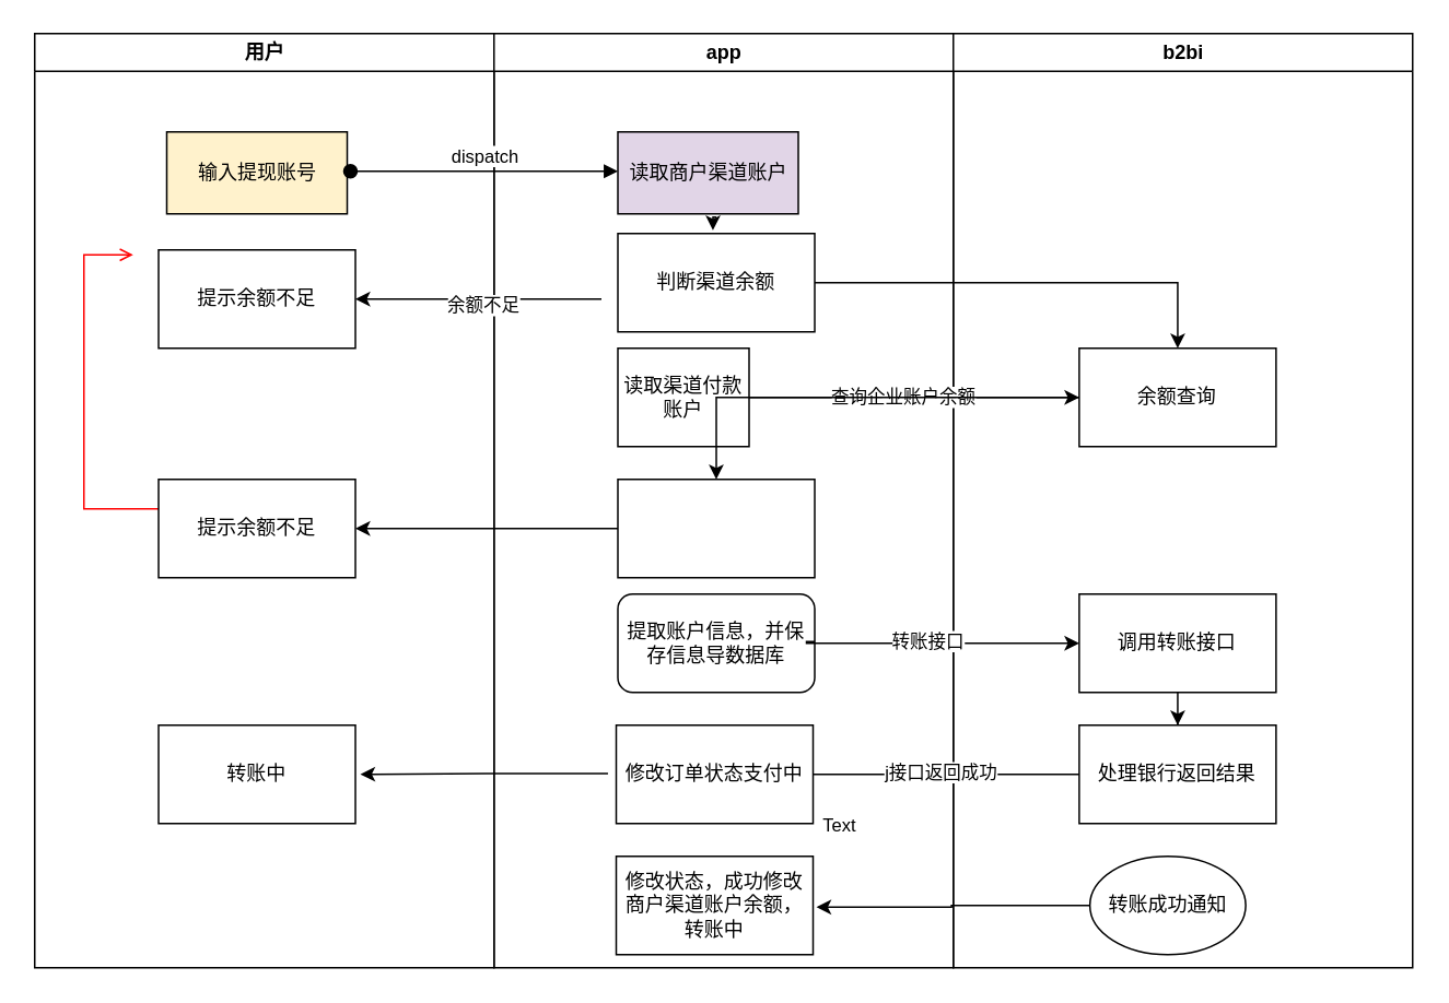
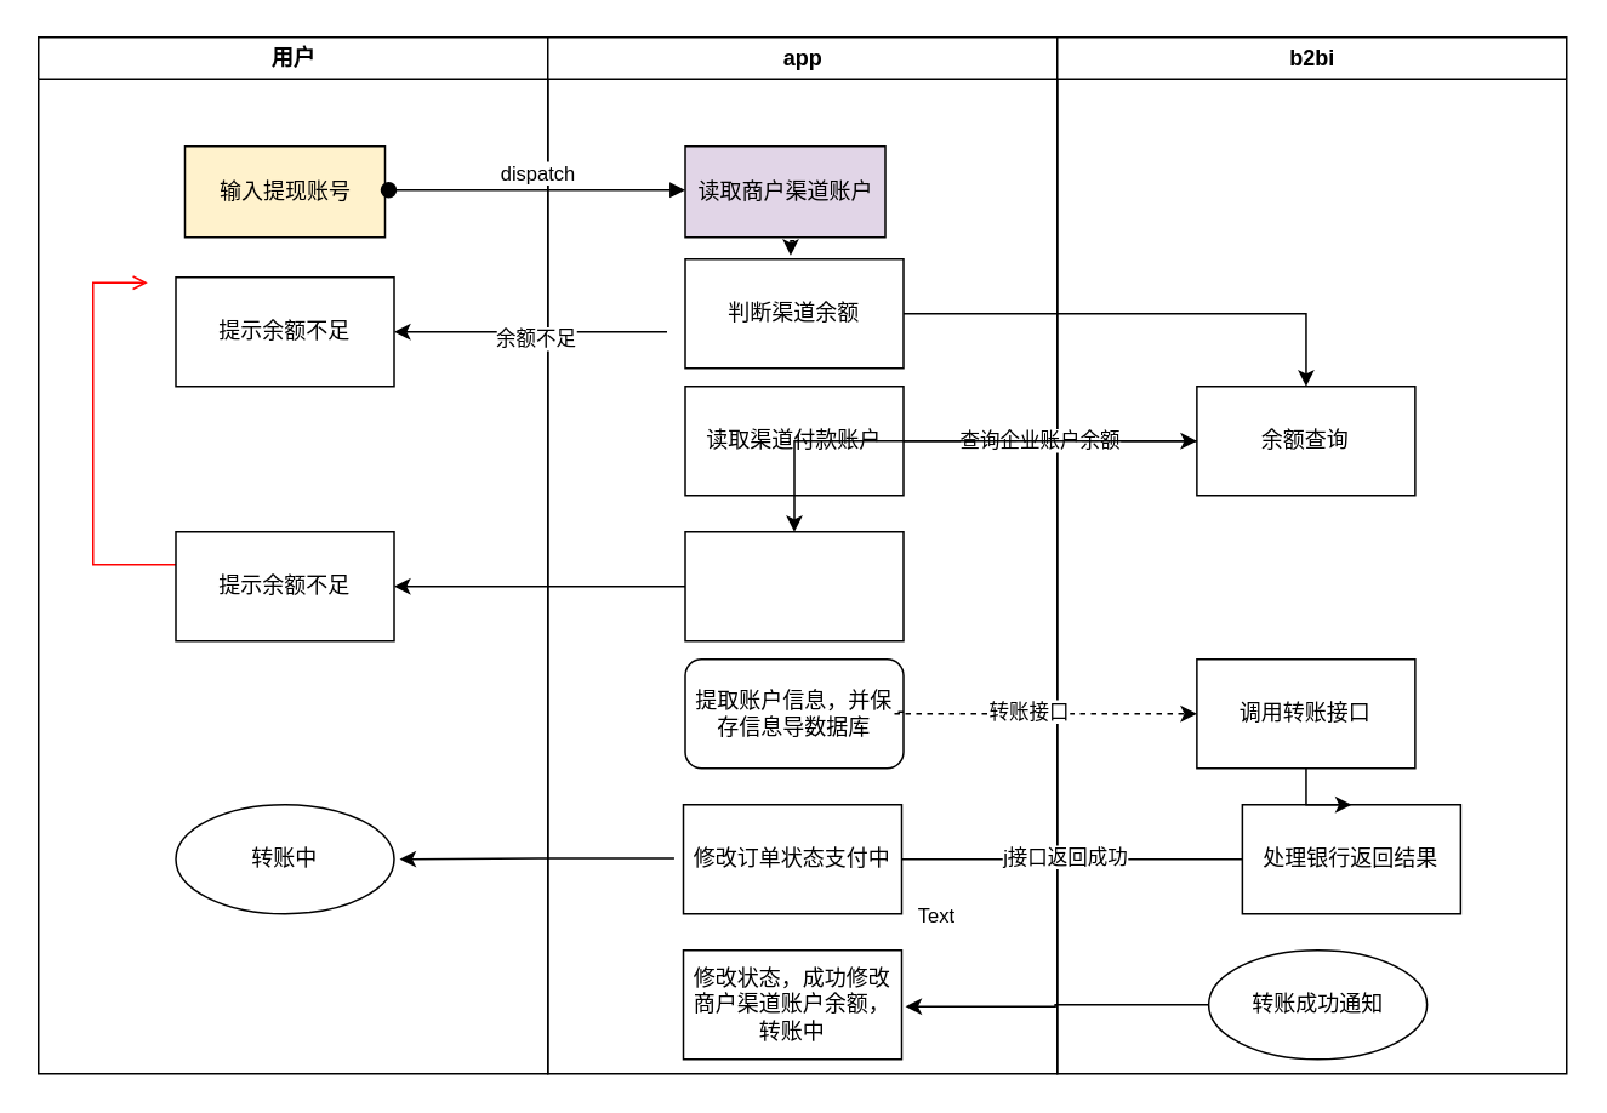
  <mxCell id="0" />
  <mxCell id="1" parent="0" />
  <mxCell id="2" value="用户" style="swimlane;whiteSpace=wrap" parent="1" vertex="1"><mxGeometry x="20.5" y="20" width="280" height="570" as="geometry" /></mxCell>
  <mxCell id="3" value="" style="edgeStyle=elbowEdgeStyle;elbow=horizontal;strokeColor=#FF0000;endArrow=open;endFill=1;rounded=0" parent="2" edge="1"><mxGeometry width="100" height="100" relative="1" as="geometry"><mxPoint x="160" y="290" as="sourcePoint" /><mxPoint x="60" y="135" as="targetPoint" /><Array as="points"><mxPoint x="30" y="250" /></Array></mxGeometry></mxCell>
  <mxCell id="4" value="输入提现账号" style="html=1;fillColor=#fff2cc;" vertex="1" parent="2"><mxGeometry x="80.5" y="60" width="110" height="50" as="geometry" /></mxCell>
  <mxCell id="5" value="提示余额不足" style="whiteSpace=wrap;html=1;fillColor=rgb(255, 255, 255);strokeColor=rgb(0, 0, 0);fontColor=rgb(0, 0, 0);" vertex="1" parent="2"><mxGeometry x="75.5" y="132" width="120" height="60" as="geometry" /></mxCell>
- <mxCell id="6" value="转账中" style="whiteSpace=wrap;html=1;fillColor=rgb(255, 255, 255);strokeColor=rgb(0, 0, 0);fontColor=rgb(0, 0, 0);" vertex="1" parent="2"><mxGeometry x="75.5" y="422" width="120" height="60" as="geometry" /></mxCell>
+ <mxCell id="6" value="转账中" style="ellipse;whiteSpace=wrap;html=1;fillColor=rgb(255, 255, 255);strokeColor=rgb(0, 0, 0);fontColor=rgb(0, 0, 0);" vertex="1" parent="2"><mxGeometry x="75.5" y="422" width="120" height="60" as="geometry" /></mxCell>
  <mxCell id="7" value="提示余额不足" style="whiteSpace=wrap;html=1;fillColor=rgb(255, 255, 255);strokeColor=rgb(0, 0, 0);fontColor=rgb(0, 0, 0);" vertex="1" parent="2"><mxGeometry x="75.5" y="272" width="120" height="60" as="geometry" /></mxCell>
  <mxCell id="8" value="app" style="swimlane;whiteSpace=wrap" parent="1" vertex="1"><mxGeometry x="300.5" y="20" width="280" height="570" as="geometry" /></mxCell>
  <mxCell id="9" value="读取商户渠道账户" style="html=1;fillColor=#e1d5e7;" vertex="1" parent="8"><mxGeometry x="75.5" y="60" width="110" height="50" as="geometry" /></mxCell>
  <mxCell id="10" value="判断渠道余额" style="whiteSpace=wrap;html=1;fillColor=rgb(255, 255, 255);strokeColor=rgb(0, 0, 0);fontColor=rgb(0, 0, 0);" vertex="1" parent="8"><mxGeometry x="75.5" y="122" width="120" height="60" as="geometry" /></mxCell>
  <mxCell id="11" value="" style="edgeStyle=orthogonalEdgeStyle;rounded=0;orthogonalLoop=1;jettySize=auto;html=1;entryX=0.483;entryY=-0.033;entryDx=0;entryDy=0;entryPerimeter=0;" edge="1" parent="8" target="10"><mxGeometry relative="1" as="geometry"><mxPoint x="135.5" y="112" as="sourcePoint" /></mxGeometry></mxCell>
- <mxCell id="12" value="读取渠道付款账户" style="whiteSpace=wrap;html=1;fillColor=rgb(255, 255, 255);strokeColor=rgb(0, 0, 0);fontColor=rgb(0, 0, 0);" vertex="1" parent="8"><mxGeometry x="75.5" y="192" width="80" height="60" as="geometry" /></mxCell>
+ <mxCell id="12" value="读取渠道付款账户" style="whiteSpace=wrap;html=1;fillColor=rgb(255, 255, 255);strokeColor=rgb(0, 0, 0);fontColor=rgb(0, 0, 0);" vertex="1" parent="8"><mxGeometry x="75.5" y="192" width="120" height="60" as="geometry" /></mxCell>
  <mxCell id="13" value="" style="edgeStyle=orthogonalEdgeStyle;rounded=0;orthogonalLoop=1;jettySize=auto;html=1;" edge="1" parent="8" source="10" target="22"><mxGeometry relative="1" as="geometry" /></mxCell>
  <mxCell id="14" value="提取账户信息，并保存信息导数据库" style="whiteSpace=wrap;html=1;fillColor=rgb(255, 255, 255);strokeColor=rgb(0, 0, 0);fontColor=rgb(0, 0, 0);rounded=1;" vertex="1" parent="8"><mxGeometry x="75.5" y="342" width="120" height="60" as="geometry" /></mxCell>
  <mxCell id="15" value="修改订单状态支付中" style="whiteSpace=wrap;html=1;fillColor=rgb(255, 255, 255);strokeColor=rgb(0, 0, 0);fontColor=rgb(0, 0, 0);" vertex="1" parent="8"><mxGeometry x="74.5" y="422" width="120" height="60" as="geometry" /></mxCell>
  <mxCell id="16" value="修改状态，成功修改商户渠道账户余额，转账中" style="whiteSpace=wrap;html=1;fillColor=rgb(255, 255, 255);strokeColor=rgb(0, 0, 0);fontColor=rgb(0, 0, 0);" vertex="1" parent="8"><mxGeometry x="74.5" y="502" width="120" height="60" as="geometry" /></mxCell>
  <mxCell id="17" value="" style="whiteSpace=wrap;html=1;fillColor=rgb(255, 255, 255);strokeColor=rgb(0, 0, 0);fontColor=rgb(0, 0, 0);" vertex="1" parent="8"><mxGeometry x="75.5" y="272" width="120" height="60" as="geometry" /></mxCell>
  <mxCell id="18" value="b2bi" style="swimlane;whiteSpace=wrap" parent="1" vertex="1"><mxGeometry x="580.5" y="20" width="280" height="570" as="geometry" /></mxCell>
  <mxCell id="19" value="调用转账接口" style="whiteSpace=wrap;html=1;fillColor=rgb(255, 255, 255);strokeColor=rgb(0, 0, 0);fontColor=rgb(0, 0, 0);" vertex="1" parent="18"><mxGeometry x="76.75" y="342" width="120" height="60" as="geometry" /></mxCell>
- <mxCell id="20" value="处理银行返回结果" style="whiteSpace=wrap;html=1;fillColor=rgb(255, 255, 255);strokeColor=rgb(0, 0, 0);fontColor=rgb(0, 0, 0);" vertex="1" parent="18"><mxGeometry x="76.75" y="422" width="120" height="60" as="geometry" /></mxCell>
+ <mxCell id="20" value="处理银行返回结果" style="whiteSpace=wrap;html=1;fillColor=rgb(255, 255, 255);strokeColor=rgb(0, 0, 0);fontColor=rgb(0, 0, 0);" vertex="1" parent="18"><mxGeometry x="101.75" y="422" width="120" height="60" as="geometry" /></mxCell>
  <mxCell id="21" value="" style="edgeStyle=orthogonalEdgeStyle;rounded=0;orthogonalLoop=1;jettySize=auto;html=1;" edge="1" parent="18" source="19" target="20"><mxGeometry relative="1" as="geometry" /></mxCell>
  <mxCell id="22" value="余额查询" style="whiteSpace=wrap;html=1;fillColor=rgb(255, 255, 255);strokeColor=rgb(0, 0, 0);fontColor=rgb(0, 0, 0);" vertex="1" parent="18"><mxGeometry x="76.75" y="192" width="120" height="60" as="geometry" /></mxCell>
  <mxCell id="23" value="dispatch" style="html=1;verticalAlign=bottom;startArrow=oval;startFill=1;endArrow=block;startSize=8;rounded=0;exitX=1.018;exitY=0.48;exitDx=0;exitDy=0;exitPerimeter=0;" edge="1" parent="1" source="4"><mxGeometry width="60" relative="1" as="geometry"><mxPoint x="426" y="122" as="sourcePoint" /><mxPoint x="376" y="104" as="targetPoint" /></mxGeometry></mxCell>
  <mxCell id="24" value="" style="edgeStyle=orthogonalEdgeStyle;rounded=0;orthogonalLoop=1;jettySize=auto;html=1;" edge="1" parent="1"><mxGeometry relative="1" as="geometry"><mxPoint x="366" y="182" as="sourcePoint" /><mxPoint x="216" y="182" as="targetPoint" /></mxGeometry></mxCell>
  <mxCell id="25" value="余额不足" style="edgeLabel;html=1;align=center;verticalAlign=middle;resizable=0;points=[];" vertex="1" connectable="0" parent="24"><mxGeometry x="-0.027" y="3" relative="1" as="geometry"><mxPoint as="offset" /></mxGeometry></mxCell>
- <mxCell id="26" value="" style="edgeStyle=orthogonalEdgeStyle;rounded=0;orthogonalLoop=1;jettySize=auto;html=1;exitX=1;exitY=0.483;exitDx=0;exitDy=0;exitPerimeter=0;" edge="1" parent="1" source="14" target="19"><mxGeometry relative="1" as="geometry"><mxPoint x="431" y="322" as="sourcePoint" /><mxPoint x="656" y="352" as="targetPoint" /><Array as="points"><mxPoint x="491" y="391" /><mxPoint x="491" y="392" /></Array></mxGeometry></mxCell>
+ <mxCell id="26" value="" style="edgeStyle=orthogonalEdgeStyle;rounded=0;orthogonalLoop=1;jettySize=auto;html=1;exitX=1;exitY=0.483;exitDx=0;exitDy=0;exitPerimeter=0;dashed=1;" edge="1" parent="1" source="14" target="19"><mxGeometry relative="1" as="geometry"><mxPoint x="431" y="322" as="sourcePoint" /><mxPoint x="656" y="352" as="targetPoint" /><Array as="points"><mxPoint x="491" y="391" /><mxPoint x="491" y="392" /></Array></mxGeometry></mxCell>
  <mxCell id="27" value="转账接口" style="edgeLabel;html=1;align=center;verticalAlign=middle;resizable=0;points=[];" vertex="1" connectable="0" parent="26"><mxGeometry x="-0.067" y="2" relative="1" as="geometry"><mxPoint as="offset" /></mxGeometry></mxCell>
  <mxCell id="28" value="" style="edgeStyle=orthogonalEdgeStyle;rounded=0;orthogonalLoop=1;jettySize=auto;html=1;endArrow=none;" edge="1" parent="1" source="20" target="15"><mxGeometry relative="1" as="geometry"><mxPoint x="496" y="442" as="targetPoint" /></mxGeometry></mxCell>
  <mxCell id="29" value="Text" style="edgeLabel;html=1;align=center;verticalAlign=middle;resizable=0;points=[];" vertex="1" connectable="0" parent="28"><mxGeometry x="0.796" relative="1" as="geometry"><mxPoint x="-1" y="30" as="offset" /></mxGeometry></mxCell>
  <mxCell id="30" value="j接口返回成功" style="edgeLabel;html=1;align=center;verticalAlign=middle;resizable=0;points=[];" vertex="1" connectable="0" parent="28"><mxGeometry x="0.044" y="-2" relative="1" as="geometry"><mxPoint as="offset" /></mxGeometry></mxCell>
  <mxCell id="31" value="" style="edgeStyle=orthogonalEdgeStyle;rounded=0;orthogonalLoop=1;jettySize=auto;html=1;exitX=-0.042;exitY=0.492;exitDx=0;exitDy=0;exitPerimeter=0;entryX=1.025;entryY=0.5;entryDx=0;entryDy=0;entryPerimeter=0;" edge="1" parent="1" source="15" target="6"><mxGeometry relative="1" as="geometry"><mxPoint x="226" y="442" as="targetPoint" /></mxGeometry></mxCell>
  <mxCell id="32" value="" style="edgeStyle=orthogonalEdgeStyle;rounded=0;orthogonalLoop=1;jettySize=auto;html=1;entryX=1.017;entryY=0.517;entryDx=0;entryDy=0;entryPerimeter=0;" edge="1" parent="1" source="33" target="16"><mxGeometry relative="1" as="geometry"><mxPoint x="506" y="522" as="targetPoint" /></mxGeometry></mxCell>
- <mxCell id="33" value="转账成功通知" style="ellipse;whiteSpace=wrap;html=1;" vertex="1" parent="1"><mxGeometry x="663.75" y="522" width="95" height="60" as="geometry" /></mxCell>
+ <mxCell id="33" value="转账成功通知" style="ellipse;whiteSpace=wrap;html=1;" vertex="1" parent="1"><mxGeometry x="663.75" y="522" width="120" height="60" as="geometry" /></mxCell>
  <mxCell id="34" value="" style="edgeStyle=orthogonalEdgeStyle;rounded=0;orthogonalLoop=1;jettySize=auto;html=1;" edge="1" parent="1" source="12" target="22"><mxGeometry relative="1" as="geometry" /></mxCell>
  <mxCell id="35" value="查询企业账户余额" style="edgeLabel;html=1;align=center;verticalAlign=middle;resizable=0;points=[];" vertex="1" connectable="0" parent="34"><mxGeometry x="-0.076" y="1" relative="1" as="geometry"><mxPoint as="offset" /></mxGeometry></mxCell>
  <mxCell id="36" value="" style="edgeStyle=orthogonalEdgeStyle;rounded=0;orthogonalLoop=1;jettySize=auto;html=1;" edge="1" parent="1" source="22" target="17"><mxGeometry relative="1" as="geometry" /></mxCell>
  <mxCell id="37" value="" style="edgeStyle=orthogonalEdgeStyle;rounded=0;orthogonalLoop=1;jettySize=auto;html=1;" edge="1" parent="1" source="17" target="7"><mxGeometry relative="1" as="geometry"><Array as="points"><mxPoint x="196" y="312" /><mxPoint x="196" y="312" /></Array></mxGeometry></mxCell>
